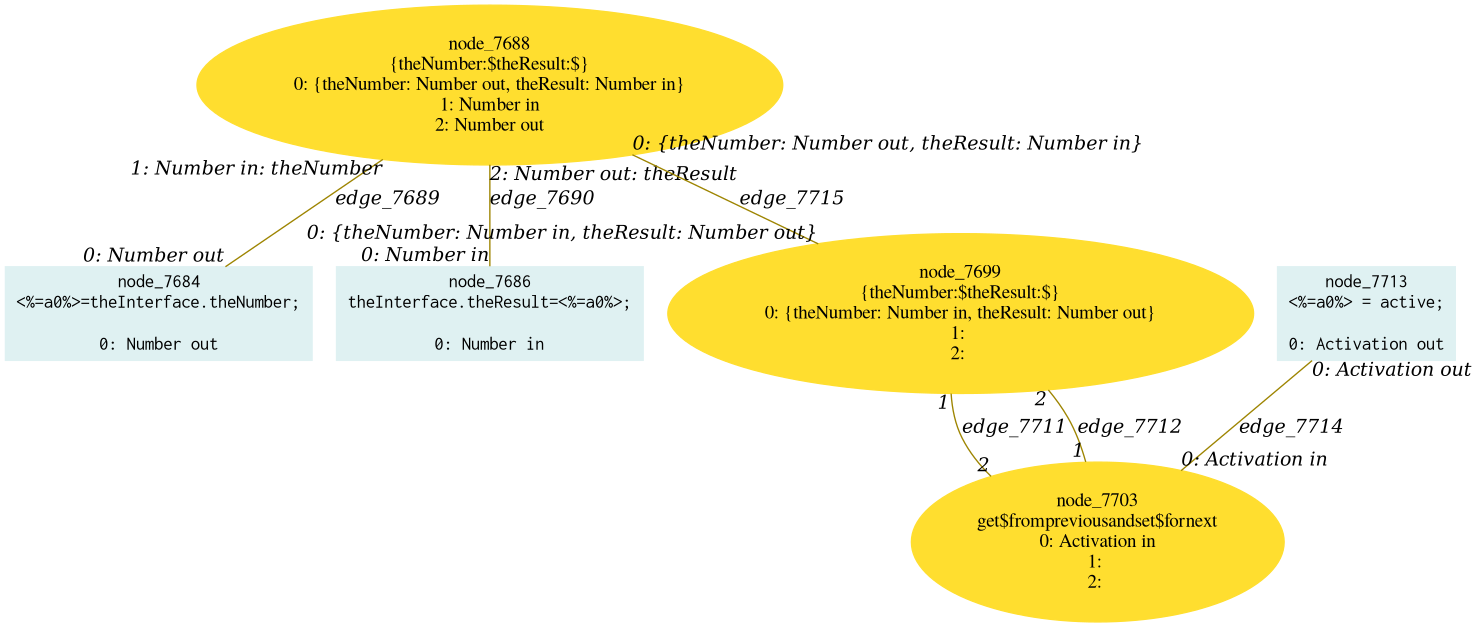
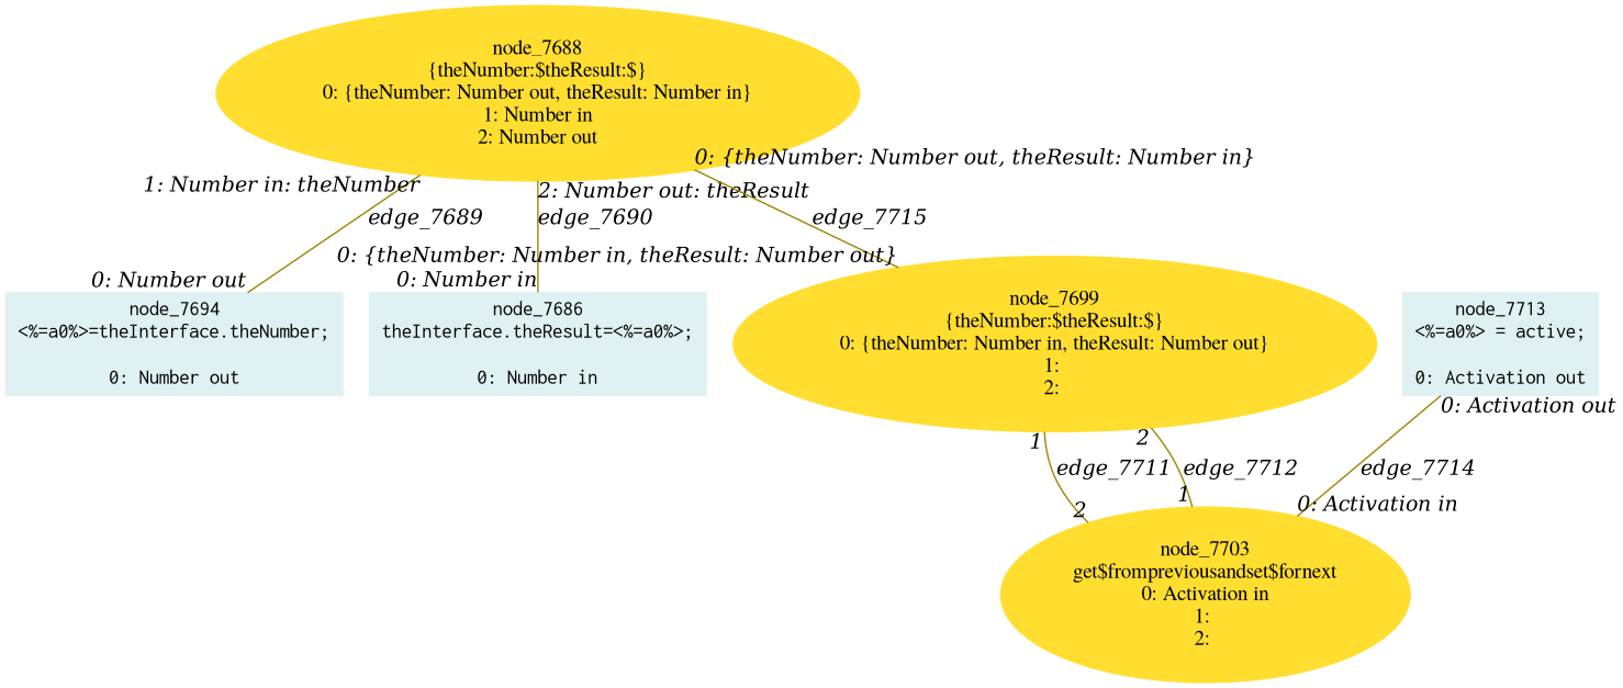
  digraph {
    node [color="#dff1f2" fontname=Courier shape=box style=filled]
    edge [arrowHead=none arrowsize=1 color="#9d8400" dir=none fontname="Times-Italic"]
-   n1 [label="node_7684\n<%=a0%>=theInterface.theNumber;\n\n0: Number out"]
+   n1 [label="node_7694\n<%=a0%>=theInterface.theNumber;\n\n0: Number out"]
    n2 [label="node_7686\ntheInterface.theResult=<%=a0%>;\n\n0: Number in"]
    n3 [color="#ffde2f" fontname=Times label="node_7688\n{theNumber:$theResult:$}\n0: {theNumber: Number out, theResult: Number in}\n1: Number in\n2: Number out" shape=ellipse]
    n4 [color="#ffde2f" fontname=Times label="node_7699\n{theNumber:$theResult:$}\n0: {theNumber: Number in, theResult: Number out}\n1: \n2: " shape=ellipse]
    n5 [color="#ffde2f" fontname=Times label="node_7703\nget$frompreviousandset$fornext\n0: Activation in\n1: \n2: " shape=ellipse]
    n6 [label="node_7713\n<%=a0%> = active;\n\n0: Activation out"]
    n3 -> n1 [headlabel="0: Number out" label=edge_7689 taillabel="1: Number in: theNumber"]
    n3 -> n2 [headlabel="0: Number in" label=edge_7690 taillabel="2: Number out: theResult"]
    n3 -> n4 [headlabel="0: {theNumber: Number in, theResult: Number out}" label=edge_7715 taillabel="0: {theNumber: Number out, theResult: Number in}"]
    n4 -> n5 [headlabel=2 label=edge_7711 taillabel=1]
    n4 -> n5 [headlabel=1 label=edge_7712 taillabel=2]
    n6 -> n5 [headlabel="0: Activation in" label=edge_7714 taillabel="0: Activation out"]
  }
